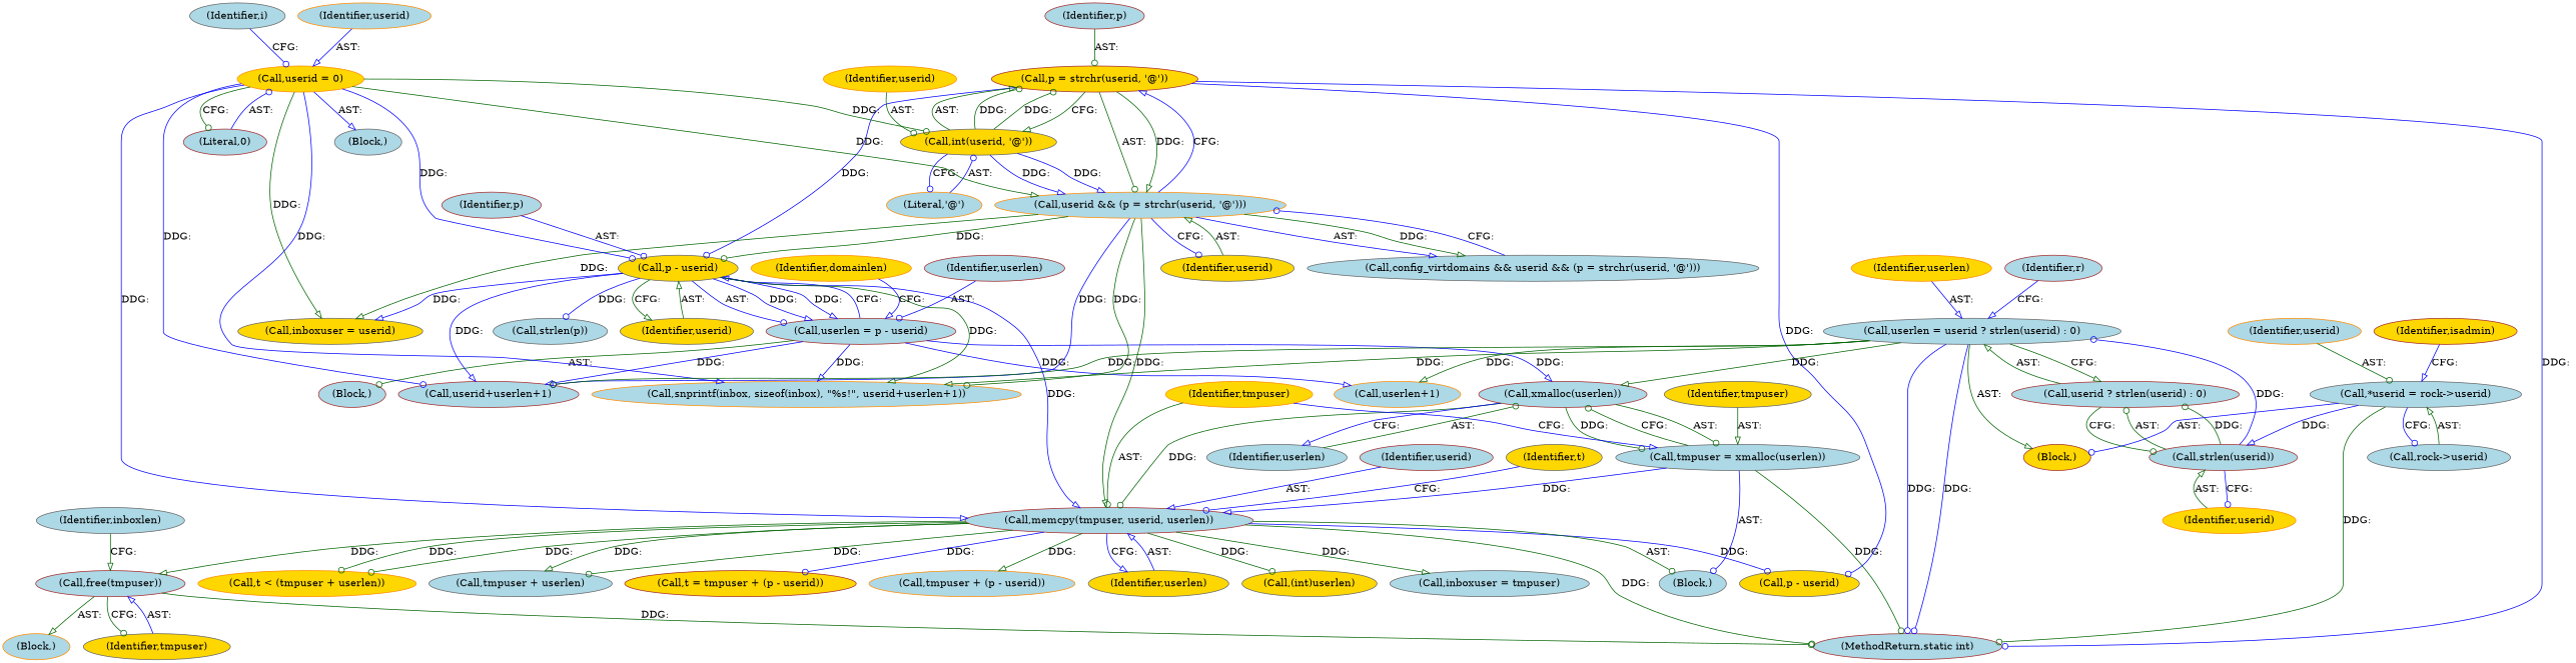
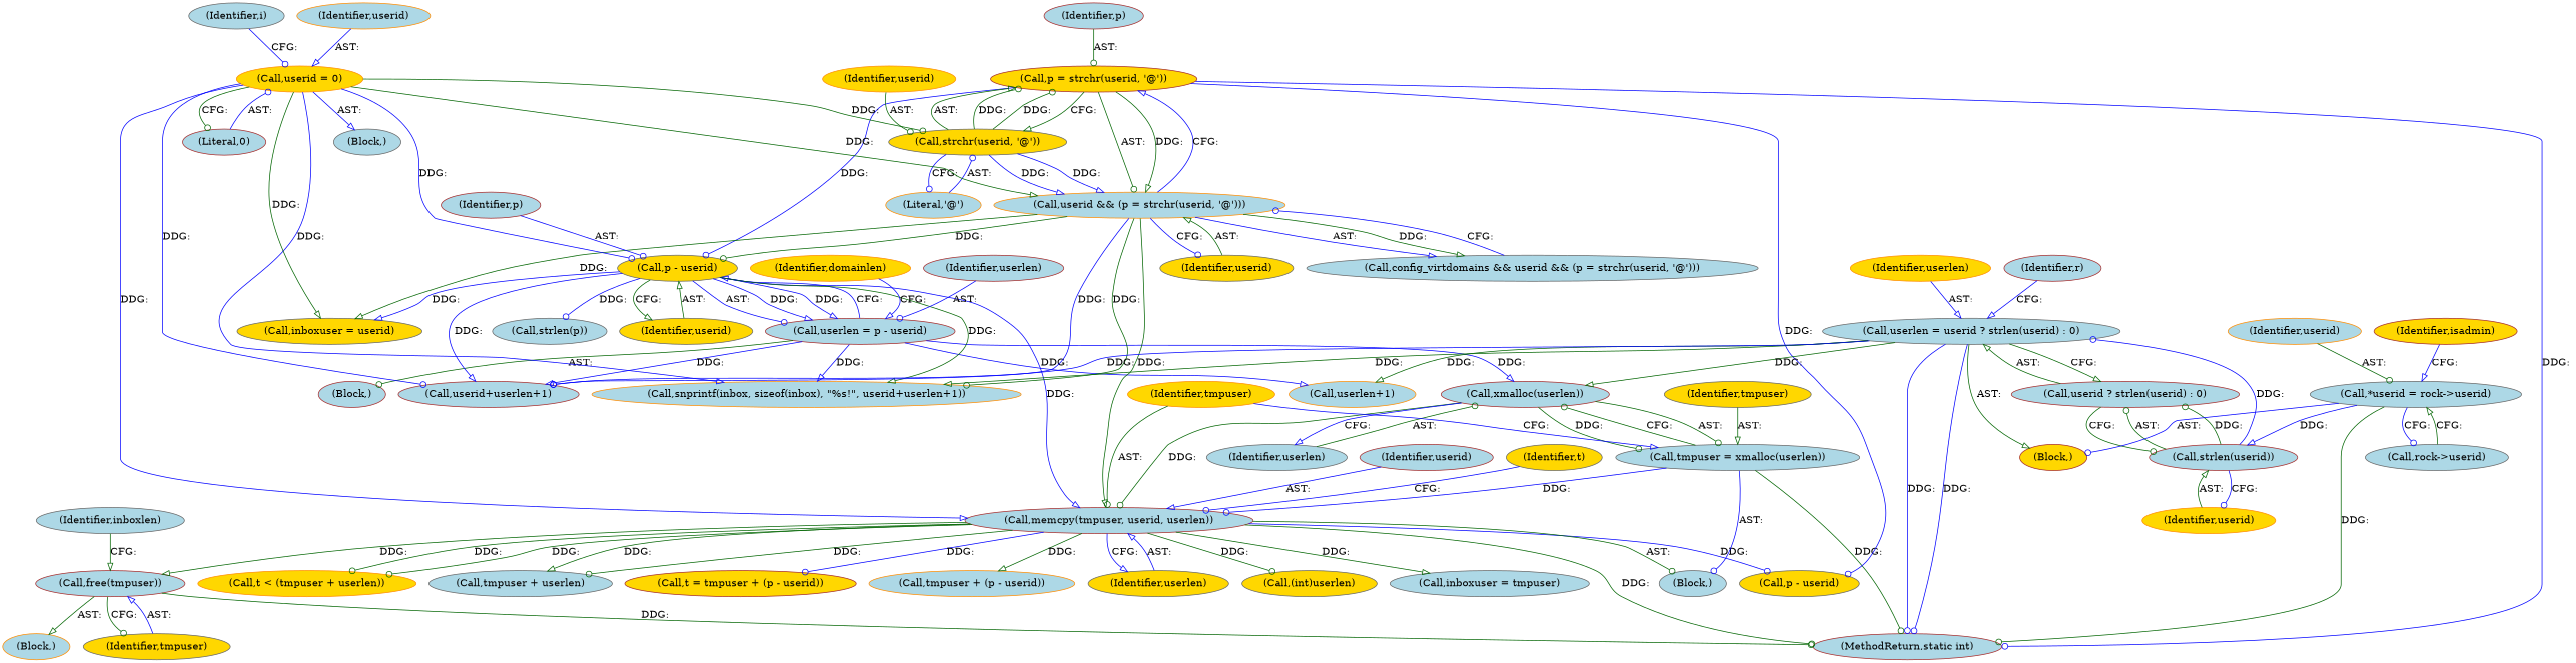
  digraph {
    node [color=gray40 fillcolor=lightblue style=filled]
    edge [arrowhead=odot color=darkgreen]
    n1 [color=brown label="(Call,free(tmpuser))"]
    n2 [color=darkorange label="(Block,)"]
    n3 [color=brown label="(MethodReturn,static int)"]
    n4 [fillcolor=gold label="(Identifier,tmpuser)"]
    n5 [color=brown label="(Call,memcpy(tmpuser, userid, userlen))"]
    n6 [label="(Call,tmpuser + userlen)"]
    n7 [color=brown fillcolor=gold label="(Call,t = tmpuser + (p - userid))"]
    n8 [fillcolor=gold label="(Call,p - userid)"]
    n9 [color=darkorange label="(Call,tmpuser + (p - userid))"]
    n10 [fillcolor=gold label="(Identifier,userlen)"]
    n11 [label="(Block,)"]
    n12 [fillcolor=gold label="(Call,(int)userlen)"]
    n13 [label="(Call,inboxuser = tmpuser)"]
    n14 [color=darkorange fillcolor=gold label="(Call,t < (tmpuser + userlen))"]
    n15 [label="(Call,tmpuser = xmalloc(userlen))"]
    n16 [color=brown label="(Call,xmalloc(userlen))"]
    n17 [label="(Identifier,userlen)"]
    n18 [color=brown label="(Call,userlen = p - userid)"]
    n19 [fillcolor=gold label="(Call,p - userid)"]
    n20 [color=darkorange label="(Call,snprintf(inbox, sizeof(inbox), \"%s!\", userid+userlen+1))"]
    n21 [color=darkorange label="(Call,userlen+1)"]
    n22 [color=brown label="(Call,userid+userlen+1)"]
    n23 [color=brown label="(Block,)"]
    n24 [fillcolor=gold label="(Call,inboxuser = userid)"]
    n25 [fillcolor=gold label="(Identifier,userid)"]
    n26 [label="(Call,strlen(p))"]
    n27 [color=brown fillcolor=gold label="(Call,p = strchr(userid, '@'))"]
-   n28 [fillcolor=gold label="(Call,int(userid, '@'))"]
+   n28 [fillcolor=gold label="(Call,strchr(userid, '@'))"]
    n29 [color=darkorange label="(Call,userid && (p = strchr(userid, '@')))"]
    n30 [color=darkorange label="(Literal,'@')"]
    n31 [fillcolor=gold label="(Identifier,userid)"]
    n32 [label="(Call,config_virtdomains && userid && (p = strchr(userid, '@')))"]
    n33 [color=darkorange fillcolor=gold label="(Call,userid = 0)"]
    n34 [color=brown label="(Literal,0)"]
    n35 [label="(Block,)"]
    n36 [label="(Call,userlen = userid ? strlen(userid) : 0)"]
    n37 [color=brown label="(Call,userid ? strlen(userid) : 0)"]
    n38 [color=brown fillcolor=gold label="(Block,)"]
    n39 [color=brown label="(Call,strlen(userid))"]
    n40 [color=darkorange fillcolor=gold label="(Identifier,userid)"]
    n41 [label="(Call,*userid = rock->userid)"]
    n42 [label="(Call,rock->userid)"]
    n43 [color=darkorange fillcolor=gold label="(Identifier,userlen)"]
    n44 [color=brown label="(Identifier,userlen)"]
    n45 [color=brown label="(Identifier,p)"]
    n46 [label="(Identifier,inboxlen)"]
    n47 [color=darkorange fillcolor=gold label="(Identifier,domainlen)"]
    n48 [fillcolor=gold label="(Identifier,tmpuser)"]
    n49 [color=darkorange fillcolor=gold label="(Identifier,tmpuser)"]
    n50 [label="(Identifier,i)"]
    n51 [color=brown label="(Identifier,p)"]
    n52 [color=darkorange label="(Identifier,userid)"]
    n53 [color=brown label="(Identifier,userid)"]
    n54 [color=darkorange label="(Identifier,userid)"]
    n55 [color=brown fillcolor=gold label="(Identifier,isadmin)"]
    n56 [color=brown label="(Identifier,r)"]
    n57 [color=darkorange fillcolor=gold label="(Identifier,userid)"]
    n58 [fillcolor=gold label="(Identifier,t)"]
    n1 -> n2 [arrowhead=onormal label="AST: "]
    n1 -> n3 [label="DDG: "]
    n1 -> n4 [label="CFG: "]
    n4 -> n1 [arrowhead=onormal color=blue label="AST: "]
    n5 -> n1 [arrowhead=onormal label="DDG: "]
    n5 -> n3 [label="DDG: "]
    n5 -> n6 [arrowhead=onormal label="DDG: "]
    n5 -> n6 [label="DDG: "]
    n5 -> n7 [color=blue label="DDG: "]
    n5 -> n8 [color=blue label="DDG: "]
    n5 -> n9 [arrowhead=onormal label="DDG: "]
    n5 -> n10 [arrowhead=onormal color=blue label="CFG: "]
    n5 -> n11 [label="AST: "]
    n5 -> n12 [label="DDG: "]
    n5 -> n13 [arrowhead=onormal label="DDG: "]
    n5 -> n14 [label="DDG: "]
    n5 -> n14 [label="DDG: "]
    n10 -> n5 [arrowhead=onormal color=blue label="AST: "]
    n15 -> n3 [label="DDG: "]
-   n15 -> n5 [arrowhead=onormal color=blue label="DDG: "]
+   n15 -> n5 [color=blue label="DDG: "]
    n15 -> n11 [color=blue label="AST: "]
    n15 -> n16 [label="CFG: "]
    n16 -> n5 [label="DDG: "]
    n16 -> n15 [label="AST: "]
    n16 -> n15 [label="DDG: "]
    n16 -> n17 [arrowhead=onormal color=blue label="CFG: "]
    n17 -> n16 [label="AST: "]
    n18 -> n16 [arrowhead=onormal color=blue label="DDG: "]
    n18 -> n19 [arrowhead=onormal color=blue label="CFG: "]
    n18 -> n20 [arrowhead=onormal color=blue label="DDG: "]
    n18 -> n21 [arrowhead=onormal color=blue label="DDG: "]
    n18 -> n22 [arrowhead=onormal color=blue label="DDG: "]
    n18 -> n23 [label="AST: "]
    n19 -> n5 [arrowhead=onormal color=blue label="DDG: "]
    n19 -> n18 [color=blue label="AST: "]
    n19 -> n18 [arrowhead=onormal color=blue label="DDG: "]
    n19 -> n18 [arrowhead=onormal color=blue label="DDG: "]
    n19 -> n20 [arrowhead=onormal label="DDG: "]
    n19 -> n22 [arrowhead=onormal color=blue label="DDG: "]
    n19 -> n24 [arrowhead=onormal color=blue label="DDG: "]
    n19 -> n25 [arrowhead=onormal label="CFG: "]
    n19 -> n26 [color=blue label="DDG: "]
    n25 -> n19 [arrowhead=onormal label="AST: "]
    n27 -> n3 [color=blue label="DDG: "]
    n27 -> n8 [color=blue label="DDG: "]
    n27 -> n19 [color=blue label="DDG: "]
    n27 -> n28 [arrowhead=onormal label="CFG: "]
    n27 -> n29 [label="AST: "]
    n27 -> n29 [arrowhead=onormal label="DDG: "]
    n28 -> n27 [arrowhead=onormal label="AST: "]
    n28 -> n27 [label="DDG: "]
    n28 -> n27 [label="DDG: "]
    n28 -> n29 [arrowhead=onormal color=blue label="DDG: "]
    n28 -> n29 [arrowhead=onormal color=blue label="DDG: "]
    n28 -> n30 [color=blue label="CFG: "]
    n29 -> n5 [arrowhead=onormal label="DDG: "]
    n29 -> n19 [label="DDG: "]
    n29 -> n20 [label="DDG: "]
    n29 -> n22 [color=blue label="DDG: "]
    n29 -> n24 [arrowhead=onormal label="DDG: "]
    n29 -> n27 [arrowhead=onormal color=blue label="CFG: "]
    n29 -> n31 [color=blue label="CFG: "]
    n29 -> n32 [arrowhead=onormal color=blue label="AST: "]
    n29 -> n32 [arrowhead=onormal label="DDG: "]
    n30 -> n28 [color=blue label="AST: "]
    n31 -> n29 [arrowhead=onormal label="AST: "]
    n32 -> n29 [color=blue label="CFG: "]
    n33 -> n5 [arrowhead=onormal color=blue label="DDG: "]
    n33 -> n19 [color=blue label="DDG: "]
    n33 -> n20 [arrowhead=onormal color=blue label="DDG: "]
    n33 -> n22 [color=blue label="DDG: "]
    n33 -> n24 [arrowhead=onormal label="DDG: "]
    n33 -> n28 [label="DDG: "]
    n33 -> n29 [arrowhead=onormal label="DDG: "]
    n33 -> n34 [label="CFG: "]
    n33 -> n35 [arrowhead=onormal color=blue label="AST: "]
    n34 -> n33 [color=blue label="AST: "]
    n36 -> n3 [color=blue label="DDG: "]
    n36 -> n3 [color=blue label="DDG: "]
    n36 -> n16 [arrowhead=onormal label="DDG: "]
    n36 -> n20 [arrowhead=onormal label="DDG: "]
    n36 -> n21 [arrowhead=onormal label="DDG: "]
-   n36 -> n22 [label="DDG: "]
+   n36 -> n22 [color=blue label="DDG: "]
    n36 -> n37 [arrowhead=onormal label="CFG: "]
    n36 -> n38 [arrowhead=onormal label="AST: "]
    n37 -> n36 [arrowhead=onormal label="AST: "]
    n37 -> n39 [label="CFG: "]
    n39 -> n36 [color=blue label="DDG: "]
    n39 -> n37 [label="AST: "]
    n39 -> n37 [label="DDG: "]
    n39 -> n40 [color=blue label="CFG: "]
    n40 -> n39 [arrowhead=onormal label="AST: "]
    n41 -> n3 [label="DDG: "]
    n41 -> n38 [color=blue label="AST: "]
    n41 -> n39 [arrowhead=onormal color=blue label="DDG: "]
    n41 -> n42 [color=blue label="CFG: "]
-   n42 -> n41 [arrowhead=onormal label="AST: "]
+   n42 -> n41 [arrowhead=onormal label="CFG: "]
    n43 -> n36 [arrowhead=onormal color=blue label="AST: "]
    n44 -> n18 [color=blue label="AST: "]
    n45 -> n27 [label="AST: "]
    n46 -> n1 [arrowhead=onormal label="CFG: "]
    n47 -> n18 [arrowhead=onormal color=blue label="CFG: "]
    n48 -> n15 [arrowhead=onormal label="AST: "]
    n49 -> n5 [label="AST: "]
    n49 -> n15 [arrowhead=onormal color=blue label="CFG: "]
    n50 -> n33 [color=blue label="CFG: "]
    n51 -> n19 [color=blue label="AST: "]
    n52 -> n33 [arrowhead=onormal color=blue label="AST: "]
    n53 -> n5 [arrowhead=onormal color=blue label="AST: "]
    n54 -> n41 [label="AST: "]
    n55 -> n41 [arrowhead=onormal color=blue label="CFG: "]
    n56 -> n36 [arrowhead=onormal color=blue label="CFG: "]
    n57 -> n28 [label="AST: "]
    n58 -> n5 [color=blue label="CFG: "]
  }
